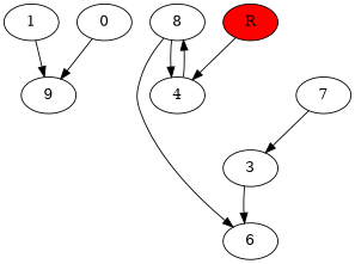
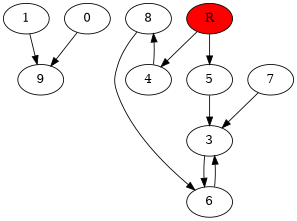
  digraph {
    1
    9
    n3 [label=0]
    3
    6
    4
    8
+   5
    7
    R [fillcolor="#ff0000" style=filled]
    1 -> 9
    n3 -> 9
    3 -> 6
+   6 -> 3
    4 -> 8
    8 -> 6
-   8 -> 4
+   5 -> 3
    7 -> 3
    R -> 4
+   R -> 5
  }
